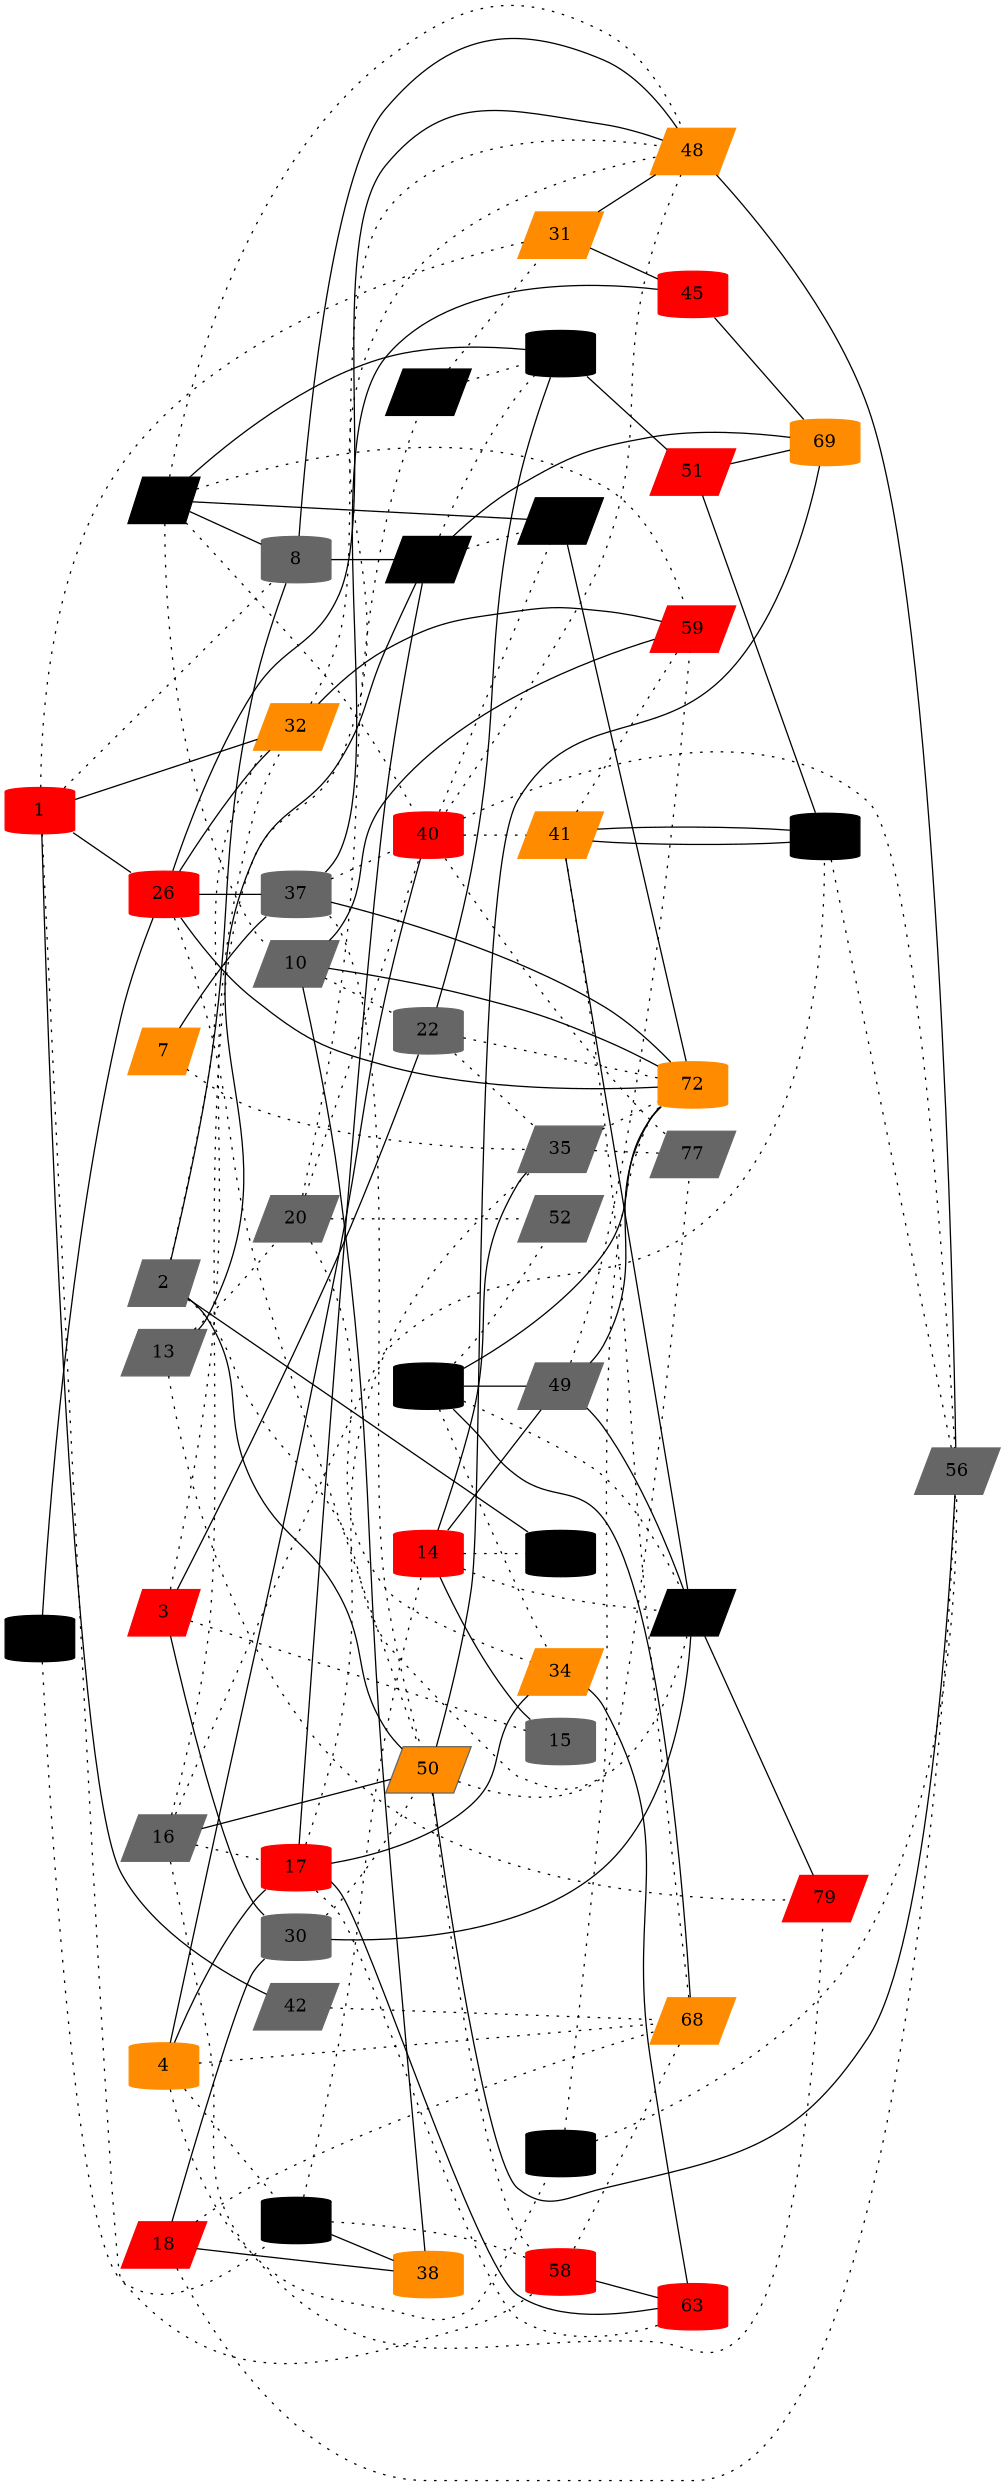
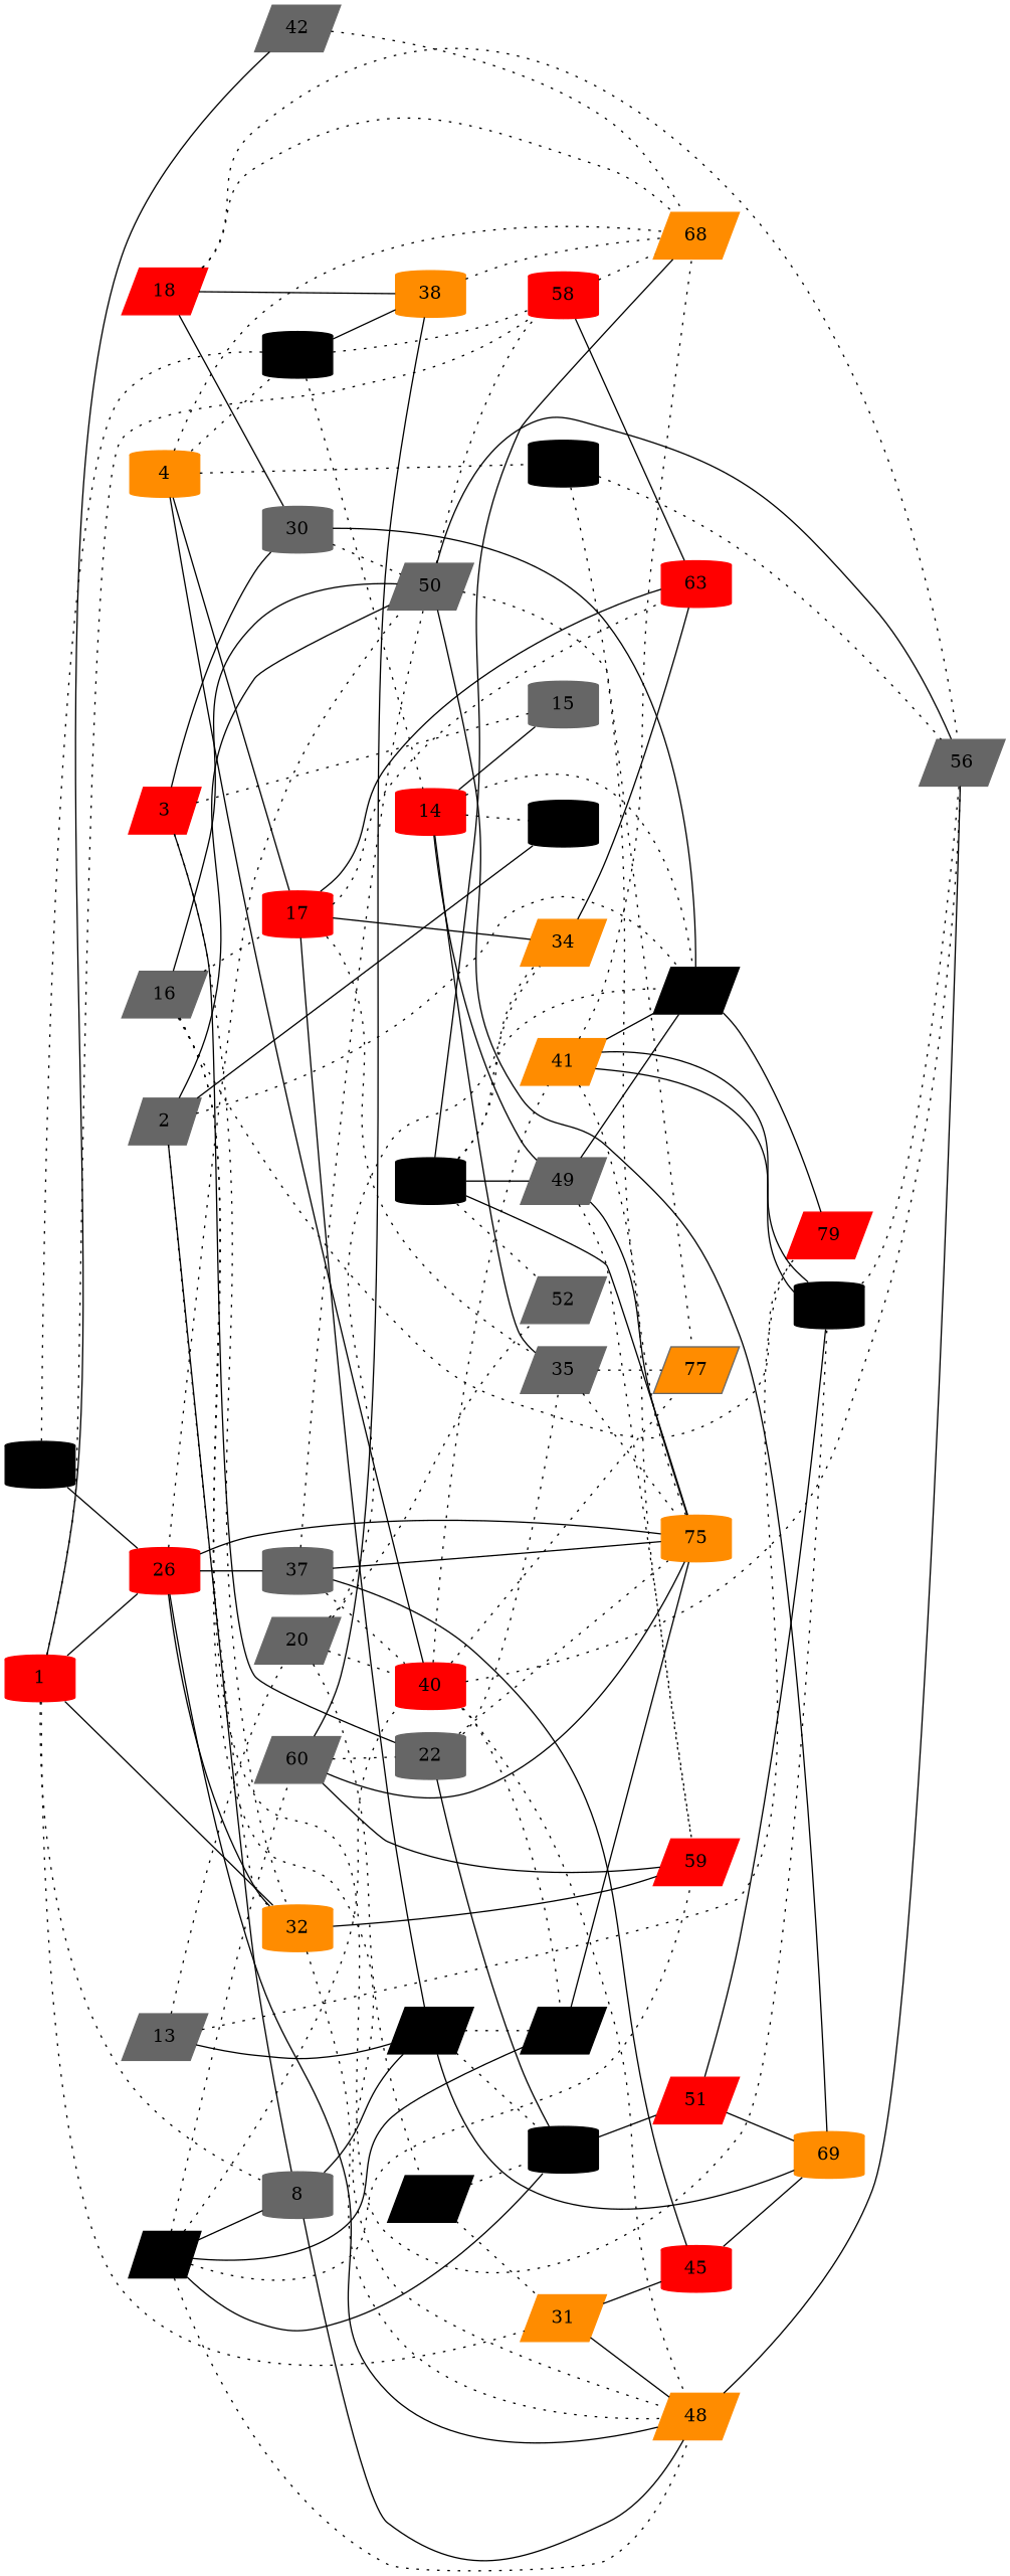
  graph {
    rankdir=LR
    node [color=gray40 shape=parallelogram style=filled]
    edge [style=dotted]
    1 [color=red shape=cylinder super="+29"]
    8 [shape=cylinder]
    26 [color=red shape=cylinder super="+43"]
    31 [color=darkorange]
-   32 [color=darkorange super="+78"]
+   32 [color=darkorange shape=cylinder super="+78"]
    42
    58 [color=red shape=cylinder super="+60"]
    48 [color=darkorange super="+55"]
    19 [color=black super="+36"]
-   50 [super="+81" fillcolor=darkorange]
+   50 [super="+81"]
    37 [shape=cylinder super="+39"]
-   72 [color=darkorange shape=cylinder super="+76"]
+   72 [color=darkorange shape=cylinder super="+76" label=75]
    45 [color=red shape=cylinder]
    59 [color=red]
    68 [color=darkorange]
    63 [color=red shape=cylinder]
    2 [super="+21"]
    44 [color=black shape=cylinder]
    67 [color=black super="+80"]
    56 [super="+83"]
    69 [color=darkorange shape=cylinder]
-   77
+   77 [fillcolor=darkorange]
    79 [color=red]
    3 [color=red super="+62"]
    15 [shape=cylinder]
    22 [shape=cylinder super="+24"]
    30 [shape=cylinder super="+82"]
    33 [color=black shape=cylinder]
    35 [super="+61"]
    4 [color=darkorange shape=cylinder super="+28"]
    12 [color=black shape=cylinder super="+75"]
    17 [color=red shape=cylinder super="+46"]
    23 [color=black shape=cylinder]
    40 [color=red shape=cylinder super="+74"]
    14 [color=red shape=cylinder super="+73"]
    38 [color=darkorange shape=cylinder super="+47"]
    34 [color=darkorange super="+66"]
    70 [color=black]
    41 [color=darkorange super="+64"]
    5 [color=black super="+11"]
-   10
+   10 [label=60]
    51 [color=red]
    49 [super="+71"]
    16 [super="+57"]
    54 [color=black shape=cylinder]
-   7 [color=darkorange]
    9 [color=black shape=cylinder]
    13
    20 [super="+65"]
    27 [color=black]
    52
    18 [color=red super="+53"]
    25 [color=black shape=cylinder]
    1 -- 8
    1 -- 26 [style=solid]
    1 -- 31
    1 -- 32 [style=solid]
    1 -- 42 [style=solid]
    1 -- 58
    8 -- 48 [style=solid]
    8 -- 19 [style=solid]
    26 -- 32 [style=solid]
    26 -- 48 [style=solid]
    26 -- 50
    26 -- 37 [style=solid]
    26 -- 72 [style=solid]
    31 -- 48 [style=solid]
    31 -- 45 [style=solid]
    32 -- 48
    32 -- 59 [style=solid]
    42 -- 68
    58 -- 68
    58 -- 63 [style=solid]
    48 -- 56 [style=solid]
    19 -- 69 [style=solid]
    19 -- 33
    19 -- 70
    50 -- 58
    50 -- 56 [style=solid]
    50 -- 69 [style=solid]
    50 -- 77
    37 -- 50
    37 -- 72 [style=solid]
    37 -- 45 [style=solid]
    37 -- 40
    45 -- 69 [style=solid]
    2 -- 8 [style=solid]
    2 -- 32
    2 -- 50 [style=solid]
    2 -- 44 [style=solid]
    2 -- 67
    67 -- 79 [style=solid]
    3 -- 32
    3 -- 15
    3 -- 22 [style=solid]
    3 -- 30 [style=solid]
    22 -- 72
    22 -- 33 [style=solid]
    22 -- 35
    30 -- 50
    30 -- 67 [style=solid]
    33 -- 51 [style=solid]
    35 -- 72
    35 -- 77
    4 -- 68
    4 -- 12
    4 -- 17 [style=solid]
    4 -- 23
    4 -- 40 [style=solid]
    12 -- 58
    12 -- 14
    12 -- 38 [style=solid]
    17 -- 19 [style=solid]
    17 -- 63
    17 -- 63 [style=solid]
    17 -- 35
    17 -- 34 [style=solid]
    23 -- 72
    23 -- 56
    40 -- 48
    40 -- 56
    40 -- 77
    40 -- 70
    40 -- 41
    14 -- 44
    14 -- 67
    14 -- 15 [style=solid]
    14 -- 35 [style=solid]
    14 -- 49 [style=solid]
+   38 -- 68
    34 -- 63 [style=solid]
    70 -- 72 [style=solid]
    41 -- 59
    41 -- 68
    41 -- 67 [style=solid]
    41 -- 54 [style=solid]
    41 -- 54 [style=solid]
    5 -- 8 [style=solid]
    5 -- 48
    5 -- 59
    5 -- 33 [style=solid]
    5 -- 40
    5 -- 70 [style=solid]
    5 -- 10
    10 -- 72 [style=solid]
    10 -- 59 [style=solid]
    10 -- 22
    10 -- 38 [style=solid]
    51 -- 69 [style=solid]
    51 -- 54 [style=solid]
    49 -- 72 [style=solid]
    49 -- 59
    49 -- 67 [style=solid]
    16 -- 48
    16 -- 50 [style=solid]
    16 -- 79
    16 -- 17 [weight=2]
    16 -- 54
    54 -- 56
-   7 -- 37 [style=solid]
-   7 -- 35
    9 -- 26 [style=solid]
    9 -- 12
    13 -- 19 [style=solid]
    13 -- 79
    13 -- 20
    20 -- 40
    20 -- 34
    20 -- 27
    20 -- 52
    27 -- 31
    27 -- 33
    18 -- 68
    18 -- 56
    18 -- 30 [style=solid]
    18 -- 38 [style=solid]
    25 -- 72 [style=solid]
    25 -- 68 [style=solid]
    25 -- 67
    25 -- 34
    25 -- 49 [style=solid]
    25 -- 52
  }
